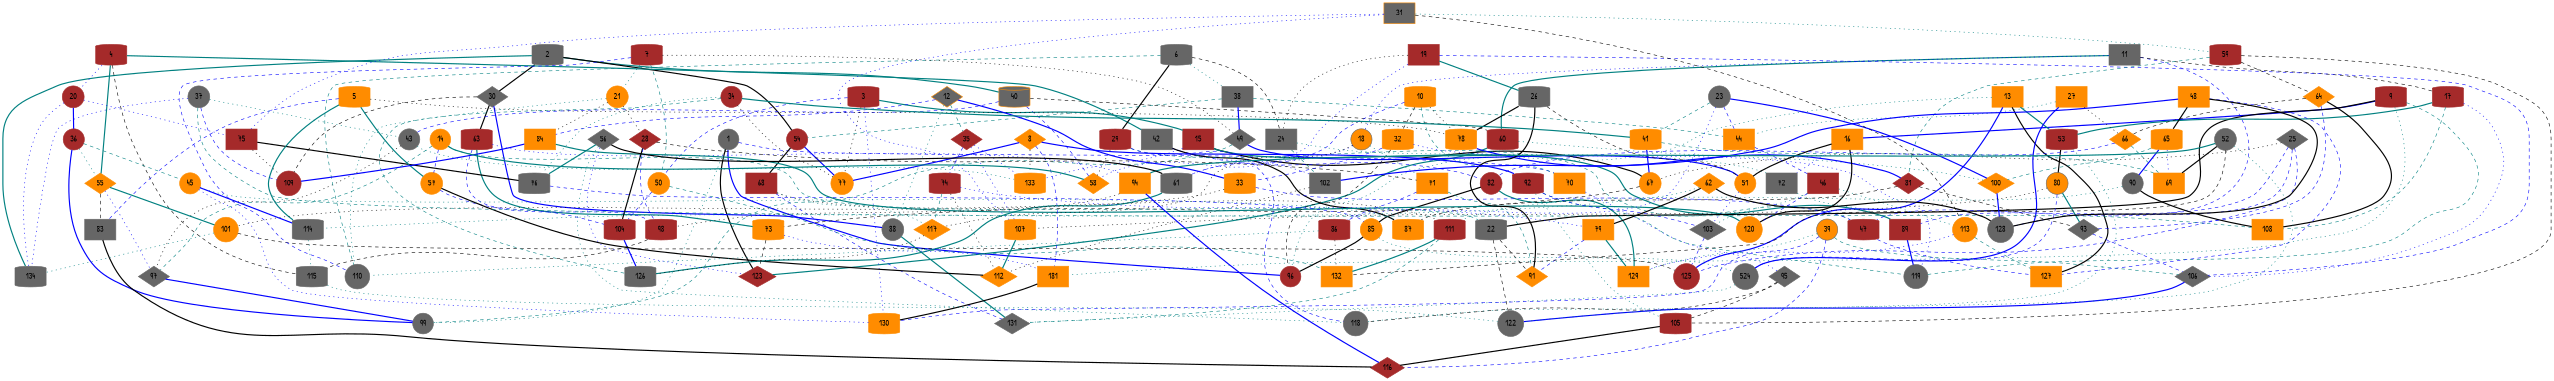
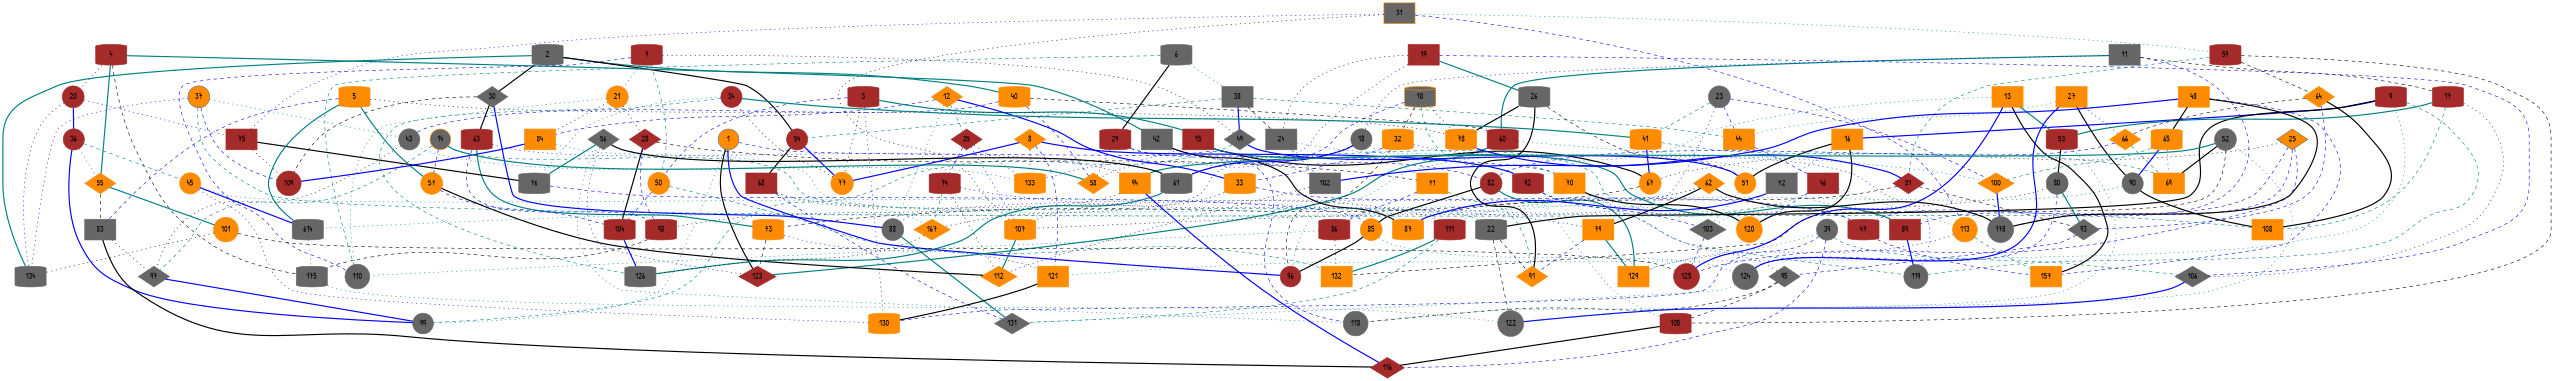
  graph {
    fontname="Patrick Hand"
    node [color=darkorange fontname="Patrick Hand" shape=cylinder style=filled]
    edge [color=blue fontname="Patrick Hand" style=dashed]
-   1 [color=gray40 shape=circle]
+   1 [color=gray40 shape=circle fillcolor=darkorange]
    70 [shape=box]
    96 [color=brown shape=circle]
    99 [color=gray40 shape=circle]
    123 [color=brown shape=diamond]
    120 [shape=circle]
    95 [color=gray40 shape=diamond]
    2 [color=gray40]
    30 [color=gray40 shape=diamond]
-   40 [fillcolor=gray40]
+   40
    54 [color=brown shape=circle]
    134 [color=gray40]
    88 [color=gray40 shape=circle]
    63 [color=brown]
    109 [color=brown shape=circle]
    60 [color=brown]
    58 [shape=diamond]
    43 [color=gray40 shape=circle]
    77 [shape=circle]
    68 [color=brown shape=box]
    3 [color=brown]
    15 [color=brown shape=box]
    50 [shape=circle]
    130
    133
    67 [shape=circle]
    89 [color=brown shape=box]
    104 [color=brown]
    132 [shape=box]
    4 [color=brown]
    20 [color=brown shape=circle]
    42 [color=gray40 shape=box]
    55 [shape=diamond]
-   115 [color=gray40]
+   115 [color=gray40 label=175]
    36 [color=brown shape=circle]
    75 [color=brown shape=box]
    102 [color=gray40 shape=box]
    82 [color=brown shape=circle]
    87
    83 [color=gray40 shape=box]
    101 [shape=circle]
    122 [color=gray40 shape=circle]
    57 [shape=circle]
    5
    78
-   114 [color=gray40]
+   114 [color=gray40 label=614]
    112 [shape=diamond]
    81 [color=brown shape=diamond]
    97 [color=gray40 shape=diamond]
    116 [color=brown shape=diamond]
    6 [color=gray40]
    24 [color=gray40 shape=box]
    29 [color=brown]
    38 [color=gray40 shape=box]
    110 [color=gray40 shape=circle]
    72 [color=gray40 shape=box]
    47 [color=brown]
    118 [color=gray40 shape=circle]
    49 [color=gray40 shape=diamond]
    44 [shape=box]
    7 [color=brown]
    21 [shape=circle]
    84 [shape=box]
    28 [color=brown shape=diamond]
    51 [shape=circle]
    8 [shape=diamond]
    92 [color=brown]
-   121 [shape=box label=181]
+   121 [shape=box]
    119 [color=gray40 shape=circle]
    103 [color=gray40 shape=diamond]
    105 [color=brown]
    9 [color=brown]
    16 [shape=box]
    22 [color=gray40]
    91 [shape=diamond]
-   10
+   10 [fillcolor=gray40]
    32
    61 [color=gray40]
    33
    126 [color=gray40]
    11 [color=gray40 shape=box]
    17 [color=brown]
-   18 [color=gray40 shape=circle fillcolor=darkorange]
+   18 [color=gray40 shape=circle]
    53 [color=brown]
    106 [color=gray40 shape=diamond]
    108 [shape=box]
    71 [shape=box]
-   117 [shape=diamond]
-   127 [shape=box]
+   117 [shape=diamond label=167]
+   127 [shape=box label=157]
    100 [shape=diamond]
-   12 [shape=diamond fillcolor=gray40]
+   12 [shape=diamond]
    35 [color=brown shape=diamond]
    107
    74 [color=brown]
    131 [color=gray40 shape=diamond]
    13 [shape=box]
    125 [color=brown shape=circle]
-   80 [color=gray40 shape=circle fillcolor=darkorange]
-   14 [shape=circle]
+   80 [color=gray40 shape=circle]
+   14 [shape=circle fillcolor=gray40]
    73
    86 [color=brown]
    19 [color=brown shape=box]
    26 [color=gray40]
    45 [shape=circle]
    76 [color=gray40]
    98 [color=brown]
    23 [color=gray40 shape=circle]
    41
    69 [shape=box]
    46 [color=brown shape=box]
-   128 [color=gray40 shape=circle]
-   25 [color=gray40 shape=diamond]
+   128 [color=gray40 shape=circle label=178]
+   25 [color=gray40 shape=diamond fillcolor=darkorange]
    27 [shape=box]
    66 [shape=diamond]
    90 [color=gray40 shape=circle]
-   124 [color=gray40 shape=circle label=524]
+   124 [color=gray40 shape=circle]
    111 [color=brown]
    94 [shape=box]
    31 [fillcolor=gray40 shape=box]
    59 [color=brown]
    113 [shape=circle]
    64 [shape=diamond]
    129 [shape=box]
    34 [color=brown shape=circle]
    85 [shape=circle]
    79 [shape=box]
-   37 [color=gray40 shape=circle]
-   39 [color=gray40 shape=circle fillcolor=darkorange]
+   37 [color=gray40 shape=circle fillcolor=darkorange]
+   39 [color=gray40 shape=circle]
    48 [shape=box]
    65
    52 [color=gray40 shape=circle]
    93 [color=gray40 shape=diamond]
    56 [color=gray40 shape=diamond]
    62 [shape=diamond]
    1 -- 70
    1 -- 96 [style=bold]
    1 -- 99 [color=teal style=dotted]
    1 -- 123 [color=black style=bold]
+   70 -- 120 [color=black style=bold]
    70 -- 95 [style=dotted]
    95 -- 118 [color=black]
    95 -- 105 [color=black]
    2 -- 30 [color=black style=bold]
    2 -- 40 [color=teal style=bold]
    2 -- 54 [color=black style=bold]
    2 -- 134 [color=teal style=bold]
    30 -- 88 [style=bold]
    30 -- 63 [color=black style=bold]
    30 -- 109 [color=black]
    40 -- 60 [color=black]
    40 -- 58
    40 -- 43
    54 -- 77 [style=bold]
    54 -- 68 [color=black style=bold]
    88 -- 131 [color=teal style=bold]
    63 -- 73 [color=teal style=bold]
    63 -- 98
    63 -- 94 [style=dotted]
    60 -- 123 [color=teal style=bold]
    60 -- 100 [color=teal style=dotted]
    43 -- 133 [color=teal style=dotted]
    43 -- 97 [color=black style=dotted]
    68 -- 117 [color=teal style=dotted]
    68 -- 131
    68 -- 111 [color=black style=dotted]
    3 -- 77 [color=black style=dotted]
    3 -- 15 [color=teal style=bold]
    3 -- 50
    3 -- 130 [style=dotted]
    15 -- 133 [style=dotted]
    15 -- 67 [color=black style=bold]
    15 -- 89 [color=teal style=bold]
    50 -- 104
    50 -- 132 [color=teal]
    67 -- 73 [color=black]
    89 -- 119 [style=bold]
    104 -- 126 [style=bold]
    4 -- 20 [style=dotted]
    4 -- 42 [color=teal style=bold]
    4 -- 55 [color=teal style=bold]
    4 -- 115 [color=black]
    20 -- 134 [style=dotted]
    20 -- 36 [style=bold]
    20 -- 75 [style=dotted]
    42 -- 102 [style=dotted]
    42 -- 82
    42 -- 87 [color=black style=bold]
    55 -- 83 [color=black]
    55 -- 101 [color=teal style=bold]
    115 -- 122 [color=teal style=dotted]
    36 -- 99 [style=bold]
    36 -- 55 [color=teal style=dotted]
    36 -- 45 [color=teal]
    75 -- 109 [color=black style=dotted]
    75 -- 76 [color=black style=bold]
    102 -- 112 [color=black style=dotted]
    82 -- 129 [color=teal style=bold]
    82 -- 85 [color=black style=bold]
-   55 -- 97 [style=dotted]
+   83 -- 97 [style=dotted]
    83 -- 116 [color=black style=bold]
-   101 -- 134 [color=teal style=dotted]
+   101 -- 134 [color=black style=dotted]
    101 -- 125 [color=black]
    57 -- 104
    57 -- 112 [color=black style=bold]
    5 -- 83
    5 -- 57 [color=teal style=bold]
    5 -- 78 [color=black style=dotted]
    5 -- 114 [color=teal style=bold]
    78 -- 81 [style=bold]
    114 -- 115 [color=teal style=dotted]
    81 -- 87 [color=black]
    81 -- 93 [color=black]
    97 -- 99 [style=bold]
-   6 -- 24 [color=black]
+   38 -- 24 [color=black]
    6 -- 29 [color=black style=bold]
    6 -- 38 [color=teal style=dotted]
    6 -- 110 [color=teal]
    24 -- 102 [color=teal]
    24 -- 72 [color=teal style=dotted]
    29 -- 58 [color=black style=dotted]
    29 -- 47 [color=teal]
    29 -- 118
    38 -- 54 [color=teal]
    38 -- 49 [style=bold]
    38 -- 44 [color=teal]
    72 -- 89 [color=teal style=dotted]
+   72 -- 87 [style=bold]
    47 -- 127
    49 -- 99 [color=teal]
    49 -- 51 [style=bold]
    44 -- 46
    7 -- 50 [color=teal]
    7 -- 110
    7 -- 49 [color=black style=dotted]
    7 -- 21 [color=teal style=dotted]
    21 -- 110 [color=teal style=dotted]
    21 -- 84 [color=black style=dotted]
    21 -- 28 [color=black style=dotted]
-   84 -- 120 [color=teal style=bold]
+   84 -- 120 [color=teal style=dotted]
    84 -- 109 [style=bold]
    28 -- 104 [color=black style=bold]
    28 -- 71 [color=black]
    28 -- 98
-   51 -- 103 [style=dotted]
+   51 -- 103 [color=teal style=dotted]
    8 -- 77 [style=bold]
    8 -- 133 [color=black style=dotted]
    8 -- 92 [style=bold]
    8 -- 121
    92 -- 119 [color=teal]
    92 -- 103
    92 -- 105 [color=teal style=dotted]
    121 -- 130 [color=black style=bold]
    103 -- 125
    105 -- 116 [color=black style=bold]
    9 -- 121 [color=teal style=dotted]
    9 -- 119 [color=teal]
    9 -- 16 [style=bold]
    9 -- 22 [color=black style=bold]
    16 -- 120 [color=black style=bold]
    16 -- 72 [style=dotted]
    16 -- 51 [color=black style=bold]
    22 -- 122 [color=black]
    22 -- 91 [color=black]
    10 -- 70 [color=teal]
    10 -- 78 [color=black style=dotted]
    10 -- 32 [color=black]
    10 -- 61
    32 -- 96 [color=black]
    32 -- 119 [style=dotted]
    32 -- 33
    61 -- 126 [color=teal style=bold]
-   33 -- 101 [color=black style=dotted]
+   33 -- 107 [color=black style=dotted]
    33 -- 47
    11 -- 60 [color=teal style=bold]
    11 -- 47
    11 -- 17 [color=black]
    11 -- 18 [style=dotted]
    17 -- 53 [color=teal style=bold]
    17 -- 106 [style=dotted]
    17 -- 108 [color=teal]
-   18 -- 61 [style=dotted]
+   18 -- 61 [style=bold]
    18 -- 71 [color=teal style=dotted]
    18 -- 117 [color=black style=dotted]
    53 -- 118 [color=teal style=dotted]
    53 -- 80 [color=black style=bold]
    106 -- 122 [style=bold]
    71 -- 91 [color=teal]
    71 -- 86
    117 -- 126 [color=black style=dotted]
    100 -- 128 [style=bold]
    12 -- 88 [color=teal style=dotted]
    12 -- 84
    12 -- 33 [style=bold]
    12 -- 35 [color=teal]
    35 -- 133 [style=dotted]
    35 -- 107 [style=dotted]
    35 -- 74
    107 -- 112 [color=teal style=bold]
    74 -- 112 [color=black style=dotted]
    74 -- 117 [color=teal]
    74 -- 79 [style=dotted]
    13 -- 96 [color=teal style=dotted]
    13 -- 53 [color=teal style=bold]
    13 -- 127 [color=black style=bold]
    13 -- 125 [style=bold]
    80 -- 107 [color=black style=dotted]
    80 -- 124
    80 -- 93 [color=teal style=bold]
    14 -- 58 [color=teal style=bold]
    14 -- 57
    14 -- 97 [color=teal]
    14 -- 22 [color=teal]
    73 -- 123 [color=black]
    73 -- 121 [style=dotted]
    86 -- 132 [color=black style=dotted]
    86 -- 110 [color=teal style=dotted]
    19 -- 58 [style=dotted]
    19 -- 24 [color=black style=dotted]
    19 -- 106
    19 -- 26 [color=teal style=bold]
    26 -- 78 [color=black style=bold]
    26 -- 51 [color=black]
    26 -- 91 [color=black style=bold]
    45 -- 130 [style=dotted]
    45 -- 87 [color=teal style=dotted]
    45 -- 114 [style=bold]
    76 -- 85
    98 -- 115 [color=black]
    23 -- 44
-   23 -- 100 [style=bold]
+   23 -- 100
    23 -- 86 [style=dotted]
    23 -- 41 [color=teal]
    41 -- 67 [style=bold]
    41 -- 69 [color=teal]
    46 -- 120
    46 -- 103 [color=teal style=dotted]
    46 -- 113 [color=teal style=dotted]
    25 -- 67 [color=black style=dotted]
    25 -- 89
    25 -- 125
    25 -- 128
    27 -- 44 [color=teal style=dotted]
    27 -- 66 [color=black style=dotted]
+   27 -- 90 [color=black style=bold]
    27 -- 124 [style=bold]
    66 -- 82
    66 -- 69 [color=teal]
    90 -- 108 [color=black style=bold]
    90 -- 111 [color=teal style=dotted]
    124 -- 131 [color=teal style=dotted]
    111 -- 132 [color=teal style=bold]
    111 -- 131 [color=teal]
    94 -- 116 [style=bold]
    94 -- 98 [color=black style=dotted]
    31 -- 75 [style=dotted]
-   31 -- 107 [style=dotted]
+   31 -- 107 [color=black style=dotted]
    31 -- 59 [color=teal style=dotted]
-   31 -- 113 [color=black]
+   31 -- 113
    59 -- 81 [color=teal]
    59 -- 105 [color=black]
    59 -- 64 [color=black]
    113 -- 127 [color=teal]
    113 -- 129 [style=dotted]
    64 -- 108 [color=black style=bold]
    64 -- 66 [color=black]
    64 -- 93
    34 -- 77 [color=black style=dotted]
    34 -- 126 [color=teal]
    34 -- 76 [color=teal style=dotted]
    34 -- 41 [color=teal style=bold]
    85 -- 96 [color=black style=bold]
    85 -- 124 [color=teal style=dotted]
    79 -- 91
    79 -- 129 [color=teal style=bold]
    37 -- 134 [style=dotted]
    37 -- 109
    37 -- 43 [color=teal style=dotted]
    37 -- 108 [color=teal]
    39 -- 130
    39 -- 116
    39 -- 106 [color=teal]
    39 -- 129 [color=teal style=dotted]
    48 -- 102 [style=bold]
    48 -- 127
    48 -- 128 [color=black style=bold]
    48 -- 65 [color=black style=bold]
    65 -- 100 [color=teal]
    65 -- 69 [style=dotted]
    65 -- 90 [style=bold]
    52 -- 132 [color=black]
    52 -- 122 [color=teal style=dotted]
    52 -- 69 [color=black style=bold]
    52 -- 94 [color=teal style=bold]
-   93 -- 106
+   93 -- 95
    56 -- 123 [style=dotted]
    56 -- 118 [color=teal style=dotted]
    56 -- 61 [color=black style=bold]
    56 -- 76 [color=teal style=bold]
+   62 -- 88 [style=dotted]
    62 -- 114 [color=teal style=dotted]
    62 -- 128 [color=black style=bold]
    62 -- 79 [color=black style=bold]
  }
